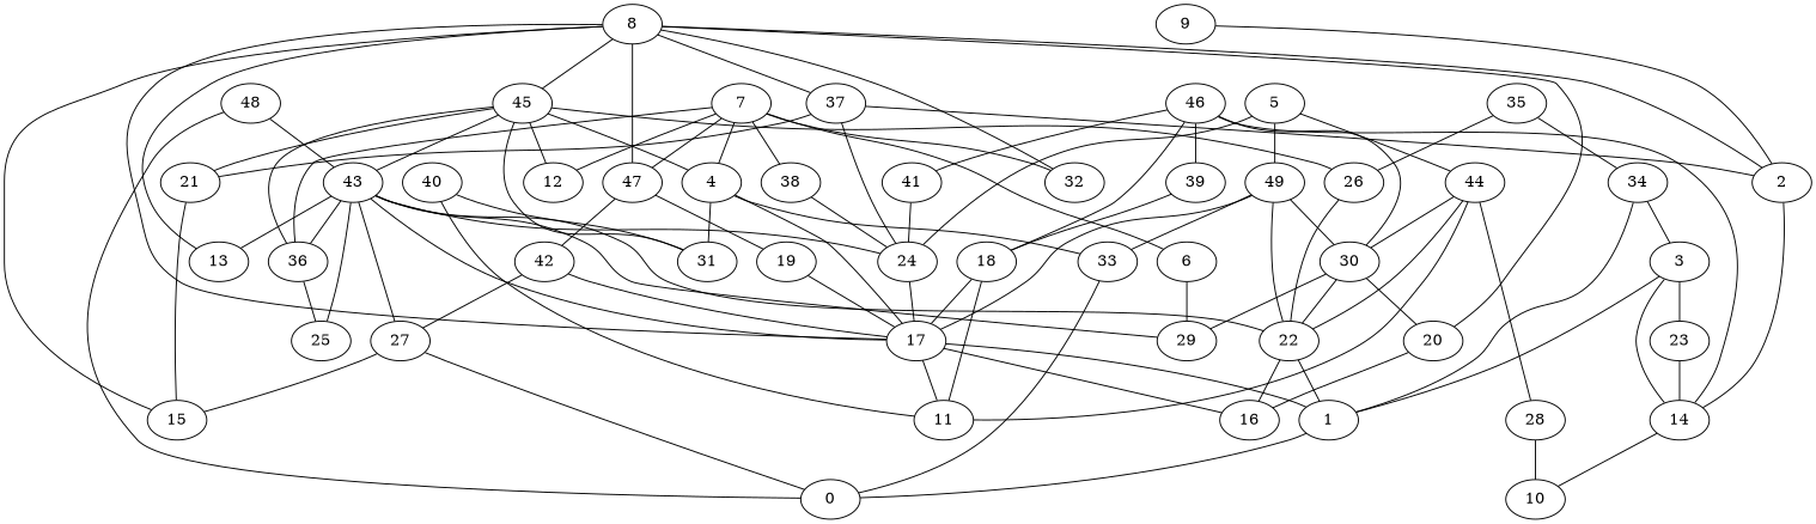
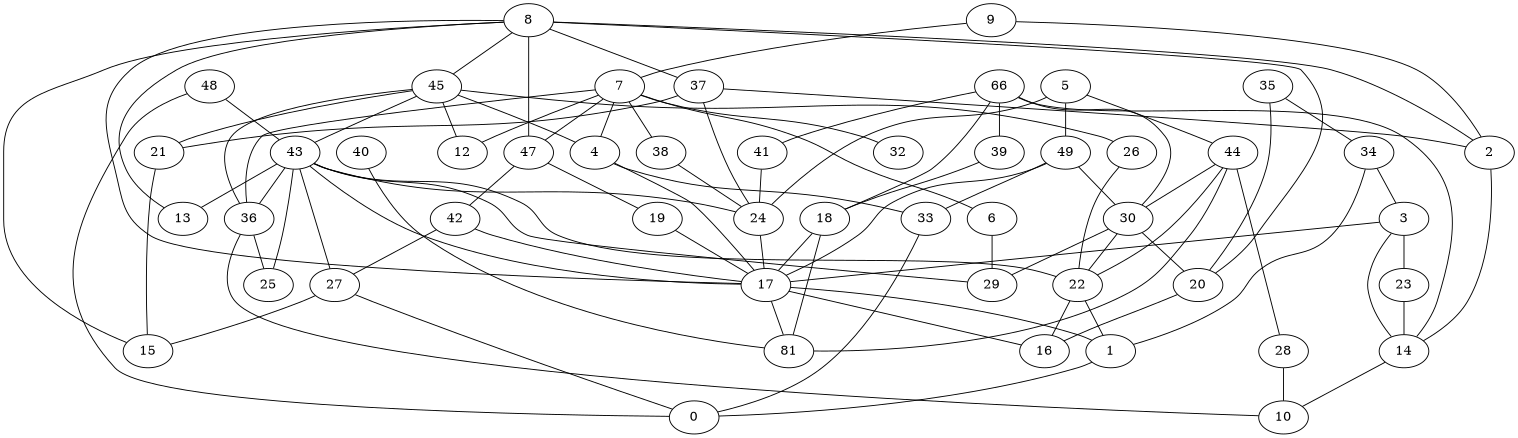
  digraph {
    edge [color=black dir=none]
    24
    17
    1
-   11
+   11 [label=81]
    16
    26
    22
    0
    5
    49
    44
    33
    30
    28
    42
    27
    15
    20
    29
    39
    18
    36
    25
    10
    7
    12
    47
    4
    32
    6
    38
    19
-   31
-   46
+   46 [label=66]
    14
    41
    40
    8
    13
    2
    45
    37
    43
    21
    9
    48
    34
    3
    23
    35
    subgraph sub_1 {
      24
      17
      1
      11
      16
      26
      22
      0
      5
      49
      44
      33
      30
      28
      42
      27
      15
      20
      29
      39
      18
      36
      25
      10
      7
      12
      47
      4
      32
      6
      38
      19
-     31
      46
      14
      41
      40
      8
      13
      2
      45
      37
      43
      21
      9
      48
      34
      3
      23
      35
    }
    24 -> 17
    17 -> 1
    17 -> 11
    17 -> 16
    1 -> 0
    26 -> 22
    22 -> 1
    22 -> 16
    5 -> 24
    5 -> 49
    5 -> 44
    49 -> 17
-   49 -> 22
    49 -> 33
    49 -> 30
    44 -> 11
    44 -> 22
    44 -> 30
    44 -> 28
    33 -> 0
    30 -> 22
    30 -> 20
    30 -> 29
    28 -> 10
    42 -> 17
    42 -> 27
    27 -> 0
    27 -> 15
    20 -> 16
    39 -> 18
    18 -> 17
    18 -> 11
    36 -> 25
+   36 -> 10
    7 -> 36
    7 -> 12
    7 -> 47
    7 -> 4
    7 -> 32
    7 -> 6
    7 -> 38
    47 -> 42
    47 -> 19
    4 -> 17
    4 -> 33
-   4 -> 31
    6 -> 29
    38 -> 24
    19 -> 17
    46 -> 30
    46 -> 39
    46 -> 18
    46 -> 14
    46 -> 41
    14 -> 10
    41 -> 24
    40 -> 11
-   40 -> 31
    8 -> 17
    8 -> 15
    8 -> 20
    8 -> 47
-   8 -> 32
    8 -> 13
    8 -> 2
    8 -> 45
    8 -> 37
    2 -> 14
    45 -> 26
    45 -> 36
    45 -> 12
    45 -> 4
-   45 -> 31
    45 -> 43
    45 -> 21
    37 -> 24
    37 -> 2
    37 -> 21
    43 -> 24
    43 -> 17
    43 -> 22
    43 -> 27
    43 -> 29
    43 -> 36
    43 -> 25
    43 -> 13
    21 -> 15
+   9 -> 7
    9 -> 2
    48 -> 0
    48 -> 43
    34 -> 1
    34 -> 3
-   3 -> 1
+   3 -> 17
    3 -> 14
    3 -> 23
    23 -> 14
-   35 -> 26
+   35 -> 20
    35 -> 34
  }
